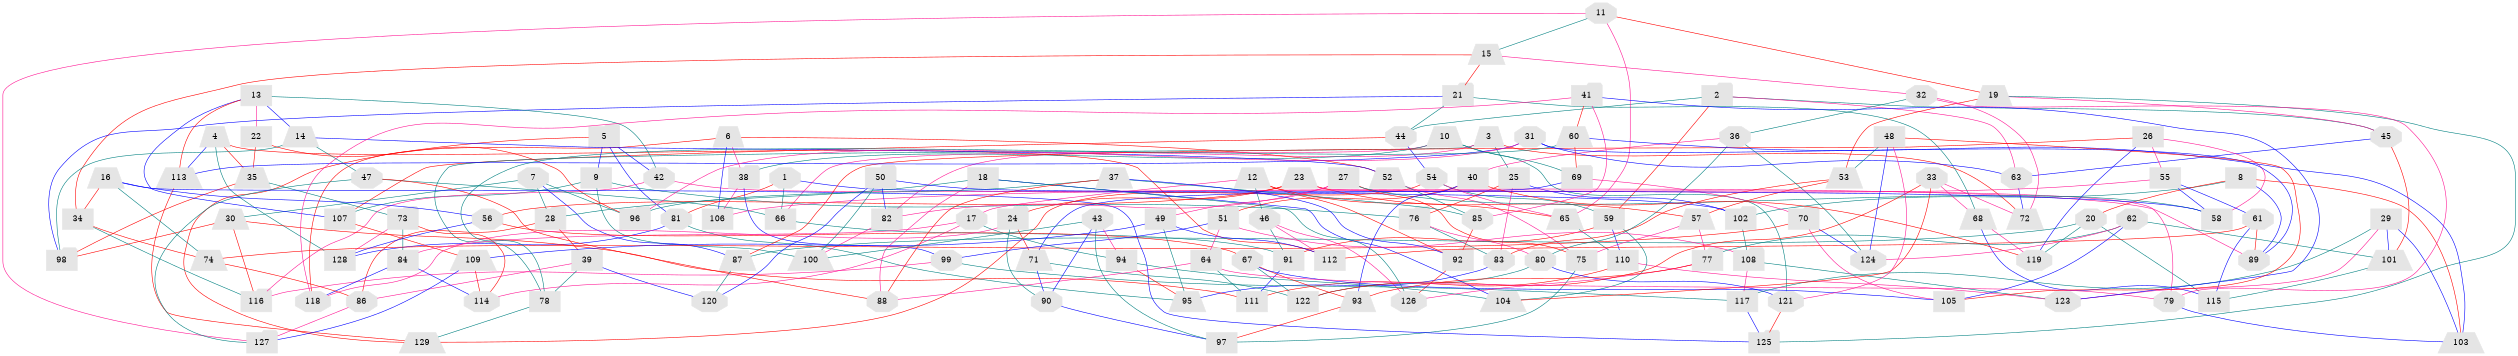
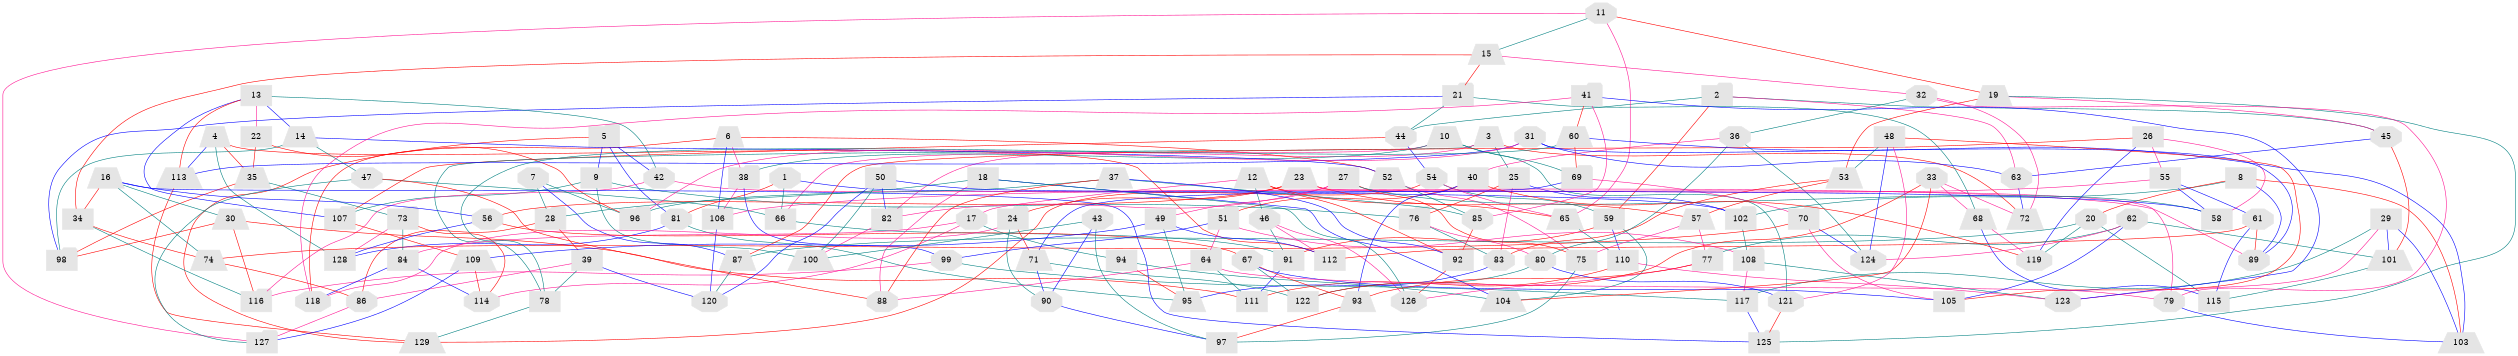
  graph {
    node [color=gray90 shape=octagon style=filled]
    edge [color=teal]
    66 [shape=box]
    1
    81
    102 [shape=folder]
    91 [shape=box]
    128 [shape=box]
    95 [shape=trapezium]
    108 [shape=folder]
    110 [shape=box]
    123
    111 [shape=box]
    2 [shape=folder]
    44
    45
    59 [shape=box]
    63
    107 [shape=folder]
    54
    101 [shape=trapezium]
    104 [shape=trapezium]
    72 [shape=trapezium]
    3 [shape=trapezium]
    25 [shape=box]
    78 [shape=box]
    82 [shape=folder]
    76 [shape=folder]
    83
    129 [shape=trapezium]
    100 [shape=trapezium]
    4 [shape=trapezium]
    35 [shape=trapezium]
    112 [shape=box]
    113 [shape=trapezium]
    98 [shape=folder]
    73 [shape=folder]
    5 [shape=folder]
    9 [shape=box]
    42
    89
    116 [shape=folder]
    6 [shape=trapezium]
    38 [shape=folder]
    52 [shape=trapezium]
    106 [shape=folder]
    118
    99
    75 [shape=box]
    85
    120
    28 [shape=folder]
    7
    30 [shape=trapezium]
    87 [shape=trapezium]
    96 [shape=folder]
    39 [shape=box]
    86
    8 [shape=box]
    20
    103 [shape=trapezium]
    115 [shape=box]
    119
    80
    109 [shape=trapezium]
    10 [shape=trapezium]
    69 [shape=folder]
    121
    71 [shape=trapezium]
    70 [shape=folder]
    125 [shape=folder]
    15 [shape=trapezium]
    11
    19 [shape=trapezium]
    65 [shape=trapezium]
    127 [shape=folder]
    21 [shape=folder]
    32
    34 [shape=box]
    53 [shape=trapezium]
    12 [shape=trapezium]
    17
    46
    92 [shape=folder]
    84 [shape=box]
    94 [shape=box]
    114
    126
    13 [shape=box]
    14 [shape=trapezium]
    22 [shape=box]
    47
    88
    68 [shape=trapezium]
    79
    36
    74 [shape=trapezium]
    16 [shape=trapezium]
    56
    67
    18 [shape=box]
    57 [shape=trapezium]
    23 [shape=trapezium]
    24 [shape=folder]
    90
    77 [shape=folder]
    122 [shape=box]
    97 [shape=box]
    26 [shape=box]
    55 [shape=box]
    58 [shape=box]
    61
    27 [shape=box]
    49 [shape=box]
    29 [shape=box]
    117 [shape=folder]
    31
    40 [shape=box]
    124
    33
    51 [shape=folder]
    93 [shape=trapezium]
    37 [shape=trapezium]
    64 [shape=folder]
    41 [shape=folder]
    60 [shape=trapezium]
    43
    48 [shape=box]
    105 [shape=box]
    50 [shape=folder]
    62
    66 -- 91
    1 -- 66
    1 -- 81 [color=red]
    1 -- 102 [color=blue]
    81 -- 128 [color=blue]
    81 -- 95
    102 -- 108
    91 -- 111 [color=blue]
    108 -- 123
    108 -- 117 [color=deeppink]
    110 -- 123 [color=deeppink]
    110 -- 111 [color=red]
    2 -- 44
    2 -- 45
    2 -- 59 [color=red]
    2 -- 63 [color=deeppink]
    44 -- 107 [color=red]
    44 -- 54 [color=blue]
    45 -- 63 [color=blue]
    45 -- 101 [color=red]
    59 -- 91 [color=red]
    59 -- 110 [color=blue]
    59 -- 104
    63 -- 72 [color=blue]
    107 -- 109 [color=red]
    54 -- 59
    54 -- 129 [color=red]
    54 -- 65 [color=deeppink]
    101 -- 115
    3 -- 72 [color=red]
    3 -- 25
    3 -- 78
    3 -- 82 [color=deeppink]
    25 -- 102 [color=blue]
    25 -- 76 [color=red]
    25 -- 83 [color=deeppink]
    78 -- 129
    82 -- 100 [color=deeppink]
    76 -- 83
    76 -- 80 [color=deeppink]
    83 -- 95 [color=blue]
    4 -- 128
    4 -- 35 [color=red]
    4 -- 112 [color=red]
    4 -- 113 [color=blue]
    35 -- 98 [color=red]
    35 -- 73
    113 -- 129 [color=red]
    73 -- 128 [color=deeppink]
    73 -- 84
    73 -- 114 [color=red]
    5 -- 81 [color=blue]
    5 -- 129 [color=red]
    5 -- 9 [color=blue]
    5 -- 42 [color=blue]
    9 -- 107
    9 -- 76
    9 -- 100
    42 -- 89 [color=deeppink]
    42 -- 116 [color=deeppink]
    6 -- 38 [color=deeppink]
    6 -- 52 [color=red]
    6 -- 106 [color=blue]
    6 -- 118 [color=red]
    38 -- 106 [color=deeppink]
    38 -- 99 [color=blue]
    52 -- 75 [color=deeppink]
    52 -- 85
+   106 -- 120 [color=blue]
    99 -- 116 [color=deeppink]
    99 -- 117
    75 -- 97
    85 -- 92 [color=red]
    28 -- 39 [color=red]
    28 -- 86 [color=red]
    7 -- 28
-   7 -- 30
+   16 -- 30
    7 -- 87 [color=blue]
    7 -- 96
    30 -- 111 [color=red]
    30 -- 98 [color=red]
    30 -- 116 [color=red]
    87 -- 120
    39 -- 78
    39 -- 120 [color=blue]
    39 -- 86 [color=deeppink]
    86 -- 127 [color=deeppink]
    8 -- 102
    8 -- 89 [color=blue]
    8 -- 20 [color=red]
    8 -- 103 [color=red]
    20 -- 87
    20 -- 115
    20 -- 119
    80 -- 121 [color=blue]
    80 -- 122
    109 -- 127 [color=blue]
    109 -- 114 [color=red]
    10 -- 66 [color=deeppink]
    10 -- 38
    10 -- 69
    10 -- 121
    69 -- 71 [color=blue]
    69 -- 70 [color=deeppink]
    121 -- 125 [color=red]
    71 -- 90 [color=blue]
    71 -- 122
    70 -- 74 [color=red]
    70 -- 124 [color=blue]
    70 -- 105 [color=deeppink]
    15 -- 21 [color=red]
    15 -- 32 [color=deeppink]
    15 -- 34 [color=red]
    11 -- 15
    11 -- 19 [color=red]
    11 -- 65 [color=deeppink]
    11 -- 127 [color=deeppink]
    19 -- 45 [color=deeppink]
    19 -- 125
    19 -- 53 [color=red]
    65 -- 110
    21 -- 44
    21 -- 98 [color=blue]
    21 -- 68
    32 -- 72 [color=deeppink]
    32 -- 79 [color=deeppink]
    32 -- 36
    34 -- 116
    34 -- 74 [color=red]
    53 -- 83 [color=red]
    53 -- 57 [color=red]
    12 -- 65 [color=red]
    12 -- 17 [color=deeppink]
    12 -- 46
    12 -- 92 [color=red]
    17 -- 84 [color=deeppink]
    17 -- 94
    17 -- 114 [color=deeppink]
    46 -- 91
    46 -- 112 [color=deeppink]
    46 -- 126 [color=deeppink]
    92 -- 126 [color=red]
    84 -- 118 [color=blue]
    84 -- 114 [color=blue]
    94 -- 95 [color=red]
    94 -- 104
    13 -- 107 [color=blue]
    13 -- 113 [color=red]
    13 -- 42
    13 -- 14 [color=blue]
    13 -- 22 [color=deeppink]
    14 -- 98
    14 -- 52 [color=blue]
    14 -- 47
    22 -- 35 [color=red]
    22 -- 96 [color=red]
    47 -- 66
    47 -- 127
    47 -- 88 [color=red]
    68 -- 115 [color=blue]
    68 -- 119 [color=deeppink]
    79 -- 103 [color=blue]
    36 -- 80
    36 -- 40 [color=deeppink]
    36 -- 124
    74 -- 86 [color=red]
    16 -- 125 [color=blue]
    16 -- 34 [color=red]
    16 -- 74
    16 -- 56 [color=blue]
    56 -- 128 [color=blue]
    56 -- 67 [color=red]
    67 -- 122
    67 -- 93 [color=red]
    67 -- 105 [color=blue]
    18 -- 104 [color=blue]
    18 -- 28
    18 -- 126
    18 -- 88 [color=deeppink]
    57 -- 75 [color=deeppink]
    57 -- 77 [color=deeppink]
    23 -- 79 [color=deeppink]
    23 -- 56 [color=red]
    23 -- 57 [color=red]
    23 -- 24 [color=red]
    24 -- 118 [color=deeppink]
    24 -- 71 [color=red]
    24 -- 90
    90 -- 97 [color=blue]
    77 -- 126 [color=deeppink]
    77 -- 93 [color=red]
    26 -- 87 [color=red]
    26 -- 119 [color=blue]
    26 -- 55 [color=deeppink]
    26 -- 58 [color=deeppink]
    55 -- 106 [color=deeppink]
    55 -- 58 [color=blue]
    55 -- 61 [color=blue]
    61 -- 112 [color=red]
    61 -- 89 [color=red]
    61 -- 115 [color=blue]
    27 -- 82 [color=deeppink]
    27 -- 75 [color=red]
    27 -- 58
    27 -- 49 [color=deeppink]
    49 -- 95
    49 -- 112 [color=blue]
    49 -- 109 [color=blue]
    29 -- 123 [color=deeppink]
    29 -- 101 [color=blue]
    29 -- 103 [color=blue]
    29 -- 117
    117 -- 125 [color=blue]
    31 -- 63 [color=blue]
    31 -- 113 [color=blue]
    31 -- 89 [color=blue]
    31 -- 96 [color=deeppink]
    40 -- 119 [color=red]
    40 -- 51 [color=red]
    40 -- 93 [color=blue]
    33 -- 104 [color=red]
    33 -- 72 [color=deeppink]
    33 -- 68 [color=deeppink]
    33 -- 122 [color=red]
    51 -- 108 [color=deeppink]
    51 -- 99 [color=blue]
    51 -- 64 [color=deeppink]
    93 -- 97 [color=red]
    37 -- 85
    37 -- 96
    37 -- 92 [color=blue]
    37 -- 88 [color=red]
    64 -- 111
    64 -- 88 [color=deeppink]
    64 -- 79 [color=deeppink]
    41 -- 123 [color=blue]
    41 -- 118 [color=deeppink]
    41 -- 85 [color=deeppink]
    41 -- 60 [color=red]
    60 -- 78
    60 -- 103 [color=blue]
    60 -- 69 [color=red]
    43 -- 100
-   43 -- 94 [color=deeppink]
    43 -- 90 [color=blue]
    43 -- 97
    48 -- 121 [color=deeppink]
    48 -- 53
    48 -- 124 [color=blue]
    48 -- 105 [color=red]
    50 -- 82 [color=blue]
    50 -- 100
    50 -- 120 [color=blue]
    50 -- 58 [color=blue]
    62 -- 101
    62 -- 77
    62 -- 124 [color=deeppink]
    62 -- 105 [color=blue]
  }
